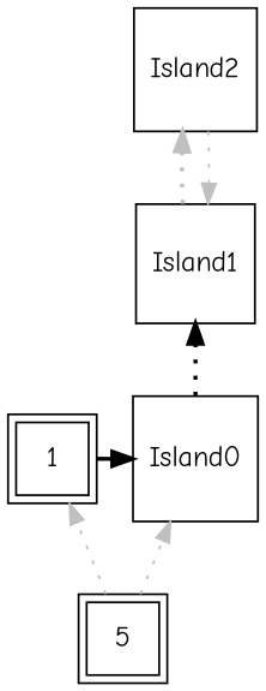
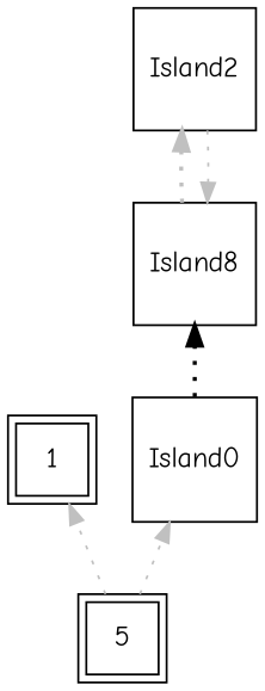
  digraph {
    fontname="Comic Neue"
    rankdir=BT
    node [fontname="Comic Neue" shape=square]
    edge [fontname="Comic Neue" style=dotted color=gray]
    n1 [label=1 peripheries=2]
    Island0
-   Island1
+   Island1 [label=Island8]
    n4 [label=5 peripheries=2]
    Island2
-   n1 -> Island0 [constraint=false penwidth=2 style="" color=""]
    Island0 -> Island1 [penwidth=2 color=""]
    Island1 -> Island2 [penwidth=2]
    n4 -> n1
    n4 -> Island0
    Island2 -> Island1
  }
